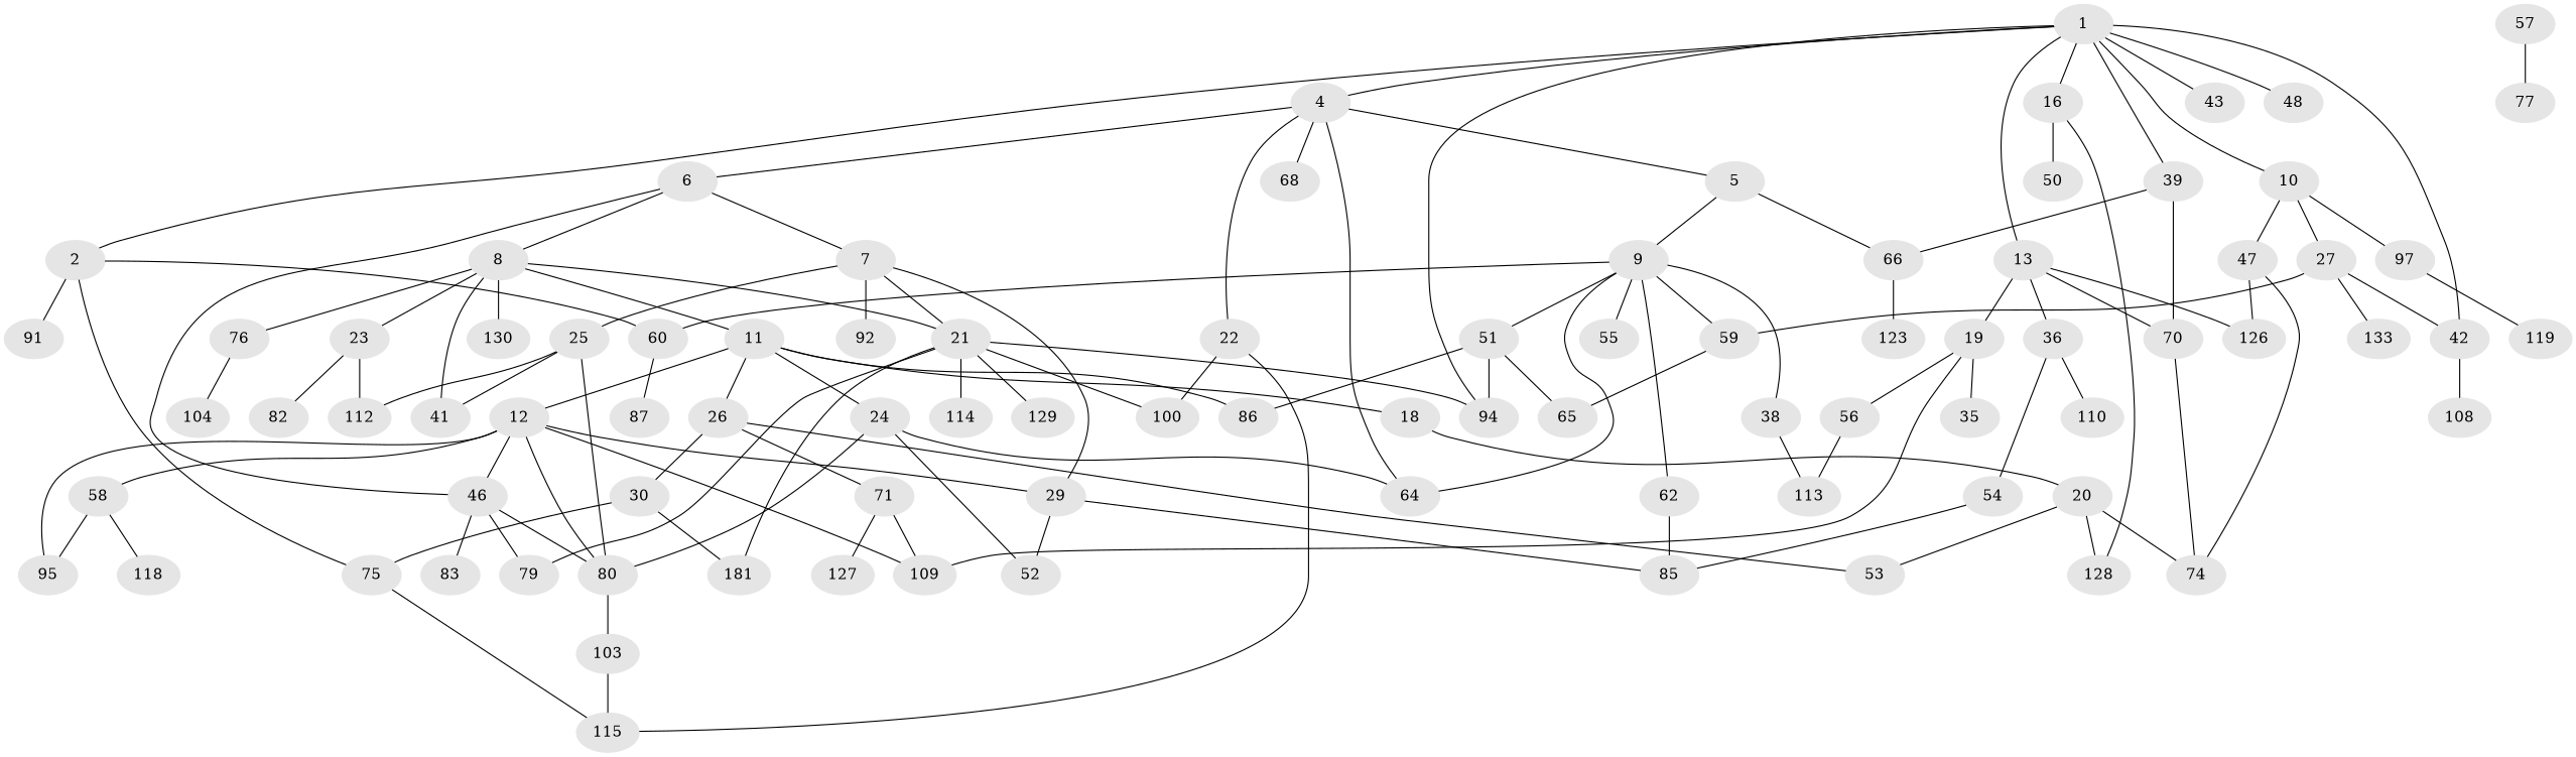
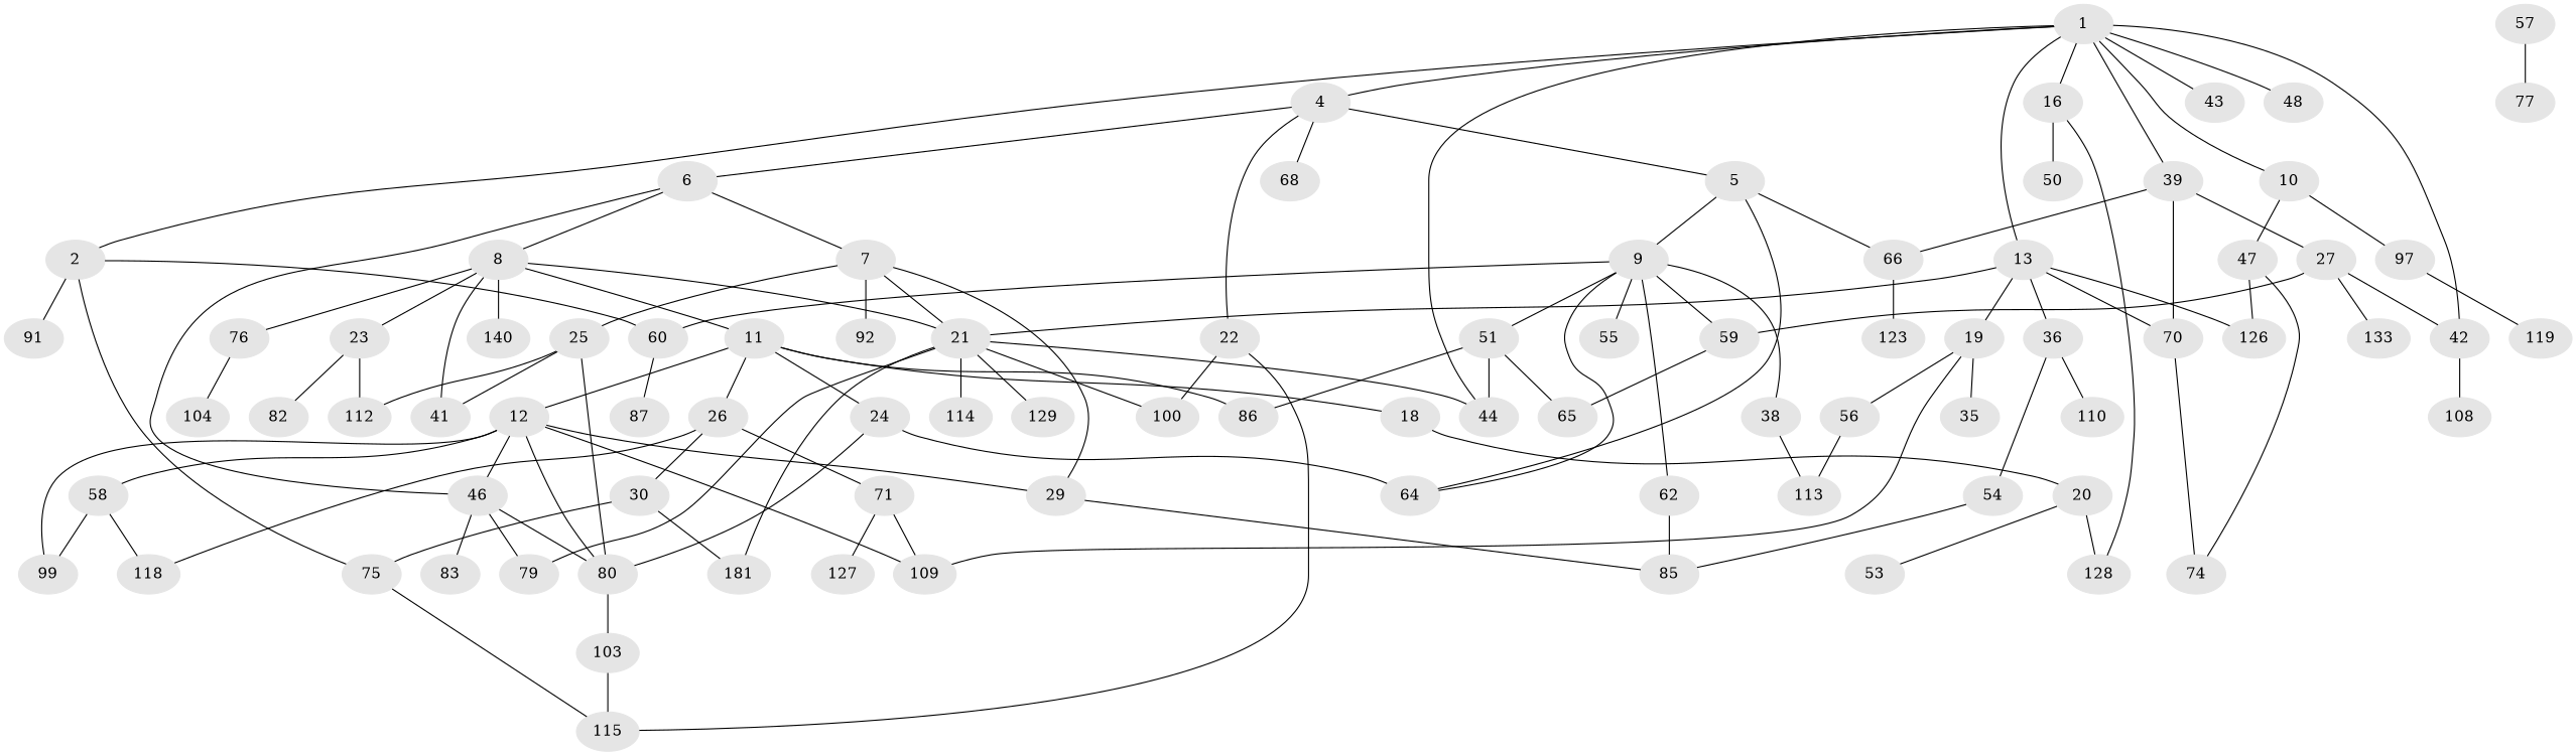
  graph {
    node [color=gray90 style=filled]
    1 [super="+3"]
    2 [super="+28"]
    4 [super="+14"]
    10 [super="+15"]
    13 [super="+32"]
    16 [super="+44"]
    39
    42 [super="+90"]
    43
    48
-   94
+   94 [label=44]
    60 [super="+81"]
    75 [super="+96"]
    91
    5
    6 [super="+17"]
    22 [super="+105"]
    64 [super="+101"]
    68
    27 [super="+124"]
    n21 [label=97 super="+116"]
    47 [super="+134"]
    21 [super="+45"]
    19 [super="+31"]
    36 [super="+49"]
    70 [super="+98"]
    126
    50 [super="+78"]
    128
    66 [super="+84"]
    108
    87
    115 [super="+122"]
    9 [super="+40"]
    7 [super="+72"]
    8 [super="+33"]
    46 [super="+107"]
    100
    38
    51
    55 [super="+102"]
    59 [super="+131"]
    62
    123
    25 [super="+95"]
    29 [super="+61"]
    92
    11 [super="+93"]
    23
    41
    76
-   130
+   130 [label=140]
    80 [super="+132"]
    79 [super="+88"]
    83
    n56 [label=181]
    114
    129
    112
-   52
    85 [super="+97"]
    12 [super="+63"]
    18
    24 [super="+73"]
    26 [super="+106"]
    86
    82
    104
    113 [super="+120"]
    65
    133
    30 [super="+34"]
    119
    74 [super="+89"]
    58 [super="+67"]
-   99 [label=95]
+   99
    109 [super="+121"]
    20
    53 [super="+69"]
    71 [super="+125"]
    118
    103
    35
    56
    54
    110 [super="+117"]
    57
    77
    127
    1 -- 2
    1 -- 4
    1 -- 10
    1 -- 13
    1 -- 16
    1 -- 39
    1 -- 42
    1 -- 43
    1 -- 48
    1 -- 94
    2 -- 60
    2 -- 75
    2 -- 91
    4 -- 5
    4 -- 6
    4 -- 22
-   4 -- 64
+   5 -- 64
    4 -- 68
-   10 -- 27
+   39 -- 27
    10 -- n21
    10 -- 47
+   13 -- 21
    13 -- 19
    13 -- 36
    13 -- 70
    13 -- 126
    16 -- 50
    16 -- 128
    39 -- 70
    39 -- 66
    42 -- 108
    60 -- 87
    75 -- 115
    5 -- 66
    5 -- 9
    6 -- 7
    6 -- 8
    6 -- 46
    22 -- 115
    22 -- 100
    27 -- 42
    27 -- 59
    27 -- 133
    n21 -- 119
    47 -- 126
    47 -- 74
    21 -- 94
    21 -- 100
    21 -- 79
    21 -- n56
    21 -- 114
    21 -- 129
    19 -- 109
    19 -- 35
    19 -- 56
    36 -- 54
    36 -- 110 [weight=2]
    70 -- 74
    66 -- 123
    9 -- 60
    9 -- 64
    9 -- 38
    9 -- 51
    9 -- 55
    9 -- 59
    9 -- 62
    7 -- 21
    7 -- 25
    7 -- 29
    7 -- 92
    8 -- 21
    8 -- 11
    8 -- 23
    8 -- 41
    8 -- 76
    8 -- 130
    46 -- 80
    46 -- 79
    46 -- 83
    38 -- 113
    51 -- 94
    51 -- 86
    51 -- 65
    59 -- 65
    62 -- 85
    25 -- 41
    25 -- 80
    25 -- 112
-   29 -- 52
    29 -- 85
    11 -- 12
    11 -- 18
    11 -- 24
    11 -- 26
    11 -- 86
    23 -- 112
    23 -- 82
    76 -- 104
    80 -- 103
    12 -- 46
    12 -- 29
    12 -- 80
    12 -- 58
    12 -- 99
    12 -- 109
    18 -- 20
    24 -- 64 [weight=2]
    24 -- 80
-   24 -- 52
    26 -- 30
-   26 -- 53
+   26 -- 118
    26 -- 71
    30 -- 75
    30 -- n56
    58 -- 99
    58 -- 118
    20 -- 128
-   20 -- 74
    20 -- 53
    71 -- 109
    71 -- 127
    103 -- 115
    56 -- 113
    54 -- 85
    57 -- 77
  }
